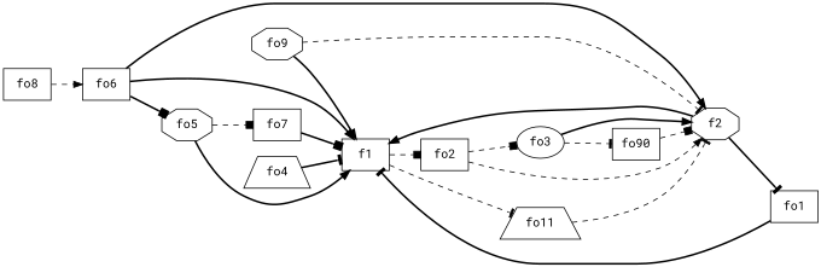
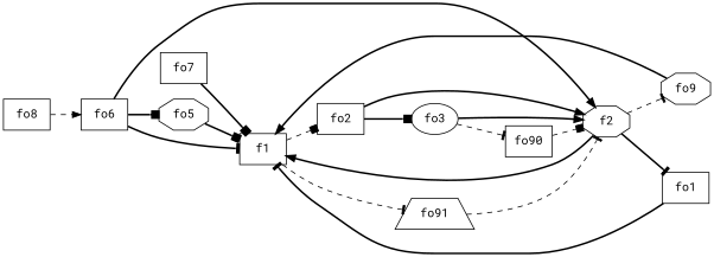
  strict digraph {
    fontname="Roboto Mono"
    rankdir=LR
    node [fontname="Roboto Mono" shape=box]
    edge [arrowhead=tee fontname="Roboto Mono" style=bold weight=2]
    f1
    fo2
-   fo11 [shape=trapezium]
+   fo11 [shape=trapezium label=fo91]
    f2 [shape=octagon]
    fo3 [shape=ellipse]
    fo1
    fo9 [shape=octagon]
    n8 [label=fo90]
-   fo4 [shape=trapezium]
    fo5 [shape=octagon]
    fo7
    fo6
    fo8
    f1 -> fo2 [arrowhead=box style=dashed]
    f1 -> fo11 [style=dashed]
-   fo2 -> f2 [arrowhead=normal style=dashed]
-   fo2 -> fo3 [arrowhead=box style=dashed]
+   fo2 -> f2 [arrowhead=normal]
+   fo2 -> fo3 [arrowhead=box]
    fo11 -> f2 [style=dashed]
    f2 -> f1 [arrowhead=normal]
    f2 -> fo1
-   fo9 -> f2 [style=dashed]
+   f2 -> fo9 [style=dashed]
    fo3 -> f2 [arrowhead=normal]
    fo3 -> n8 [style=dashed]
    fo1 -> f1
    fo9 -> f1 [arrowhead=normal]
    n8 -> f2 [arrowhead=box style=dashed]
-   fo4 -> f1
-   fo5 -> f1 [arrowhead=normal]
-   fo5 -> fo7 [arrowhead=box style=dashed]
+   fo5 -> f1 [arrowhead=box]
    fo7 -> f1 [arrowhead=box]
-   fo6 -> f1 [arrowhead=normal]
+   fo6 -> f1
    fo6 -> f2 [arrowhead=normal]
    fo6 -> fo5 [arrowhead=box]
    fo8 -> fo6 [arrowhead=normal style=dashed]
  }
